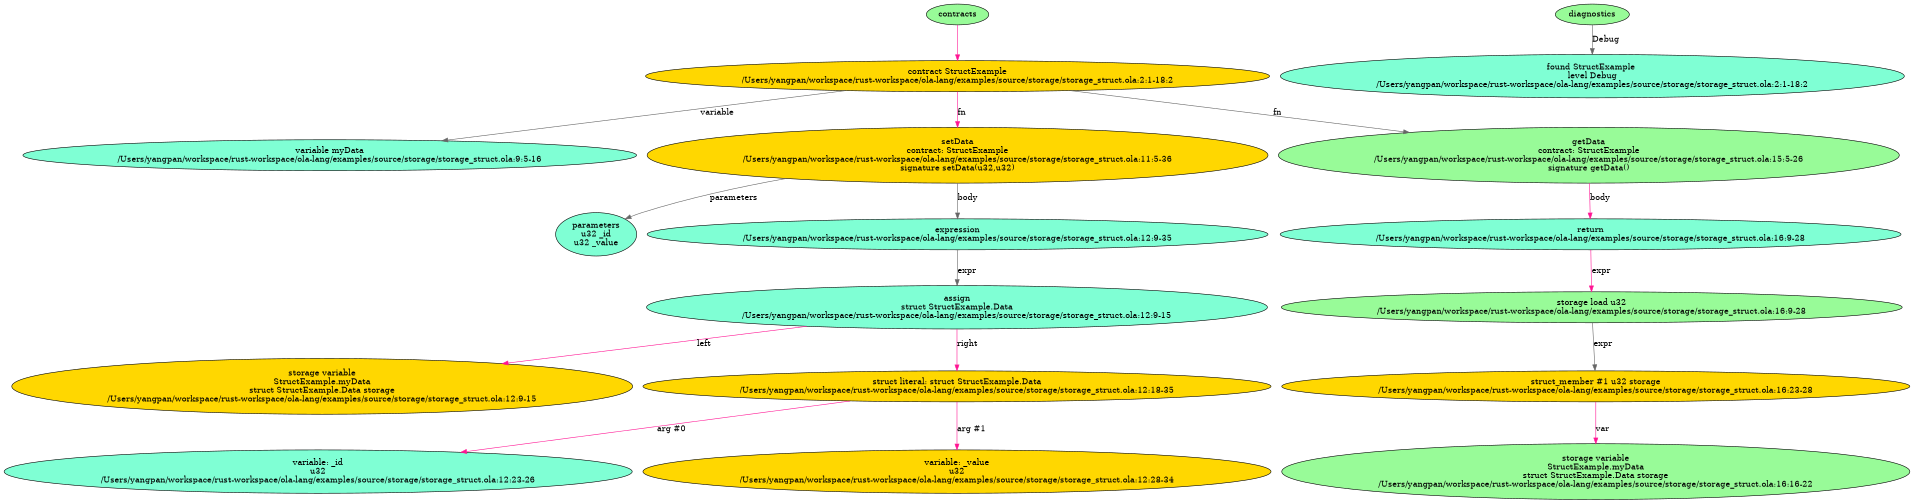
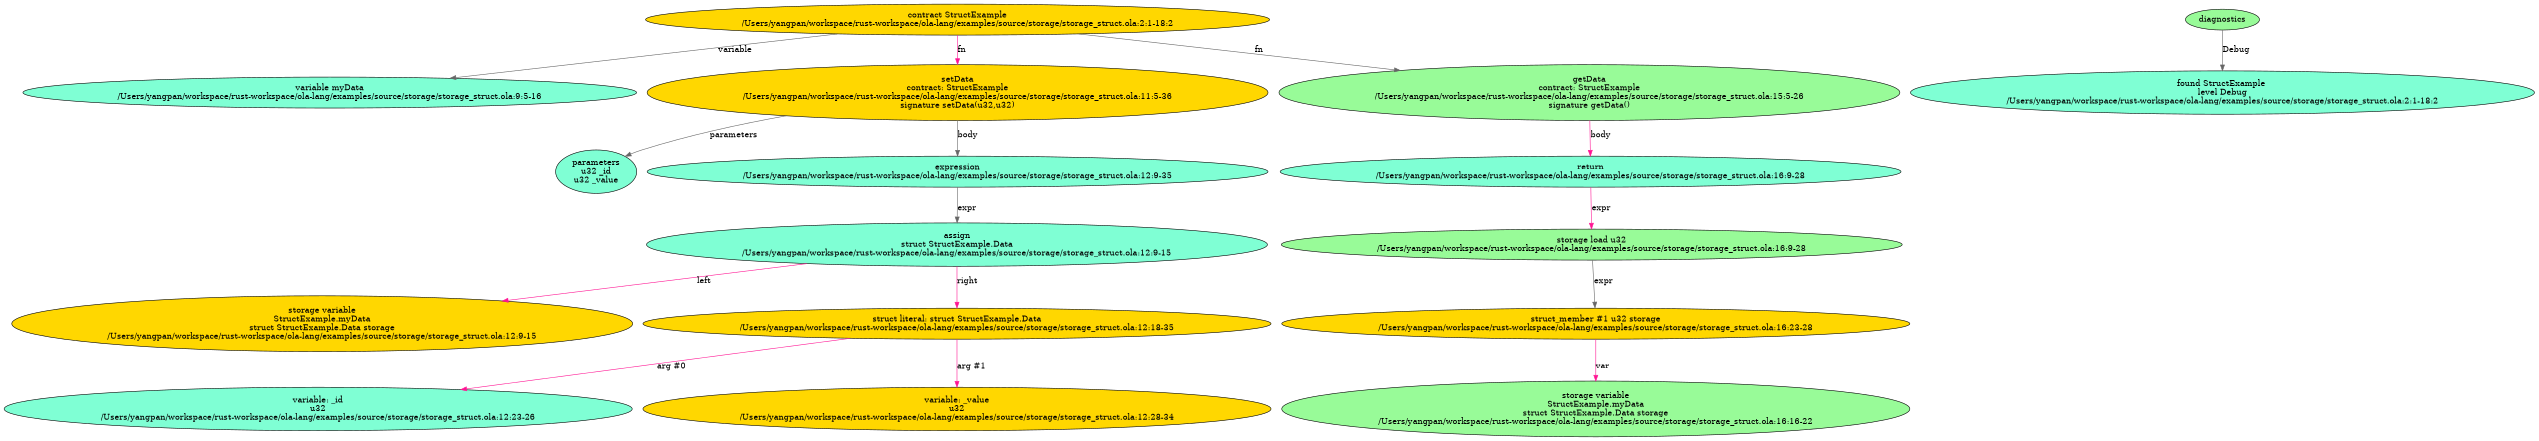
  strict digraph {
    node [fillcolor=aquamarine style=filled]
    edge [color=deeppink]
    n1 [fillcolor=gold label="contract StructExample\n/Users/yangpan/workspace/rust-workspace/ola-lang/examples/source/storage/storage_struct.ola:2:1-18:2"]
    n2 [label="variable myData\n/Users/yangpan/workspace/rust-workspace/ola-lang/examples/source/storage/storage_struct.ola:9:5-16"]
    n3 [fillcolor=gold label="setData\ncontract: StructExample\n/Users/yangpan/workspace/rust-workspace/ola-lang/examples/source/storage/storage_struct.ola:11:5-36\nsignature setData(u32,u32)"]
    n4 [fillcolor=palegreen label="getData\ncontract: StructExample\n/Users/yangpan/workspace/rust-workspace/ola-lang/examples/source/storage/storage_struct.ola:15:5-26\nsignature getData()"]
    n5 [label="parameters\nu32 _id\nu32 _value"]
    n6 [label="expression\n/Users/yangpan/workspace/rust-workspace/ola-lang/examples/source/storage/storage_struct.ola:12:9-35"]
    n7 [label="return\n/Users/yangpan/workspace/rust-workspace/ola-lang/examples/source/storage/storage_struct.ola:16:9-28"]
    n8 [label="assign\nstruct StructExample.Data\n/Users/yangpan/workspace/rust-workspace/ola-lang/examples/source/storage/storage_struct.ola:12:9-15"]
    n9 [fillcolor=gold label="storage variable\nStructExample.myData\nstruct StructExample.Data storage\n/Users/yangpan/workspace/rust-workspace/ola-lang/examples/source/storage/storage_struct.ola:12:9-15"]
    n10 [fillcolor=gold label="struct literal: struct StructExample.Data\n/Users/yangpan/workspace/rust-workspace/ola-lang/examples/source/storage/storage_struct.ola:12:18-35"]
    n11 [label="variable: _id\nu32\n/Users/yangpan/workspace/rust-workspace/ola-lang/examples/source/storage/storage_struct.ola:12:23-26"]
    n12 [fillcolor=gold label="variable: _value\nu32\n/Users/yangpan/workspace/rust-workspace/ola-lang/examples/source/storage/storage_struct.ola:12:28-34"]
    n13 [fillcolor=palegreen label="storage load u32\n/Users/yangpan/workspace/rust-workspace/ola-lang/examples/source/storage/storage_struct.ola:16:9-28"]
    n14 [fillcolor=gold label="struct_member #1 u32 storage\n/Users/yangpan/workspace/rust-workspace/ola-lang/examples/source/storage/storage_struct.ola:16:23-28"]
    n15 [fillcolor=palegreen label="storage variable\nStructExample.myData\nstruct StructExample.Data storage\n/Users/yangpan/workspace/rust-workspace/ola-lang/examples/source/storage/storage_struct.ola:16:16-22"]
    n16 [label="found StructExample \nlevel Debug\n/Users/yangpan/workspace/rust-workspace/ola-lang/examples/source/storage/storage_struct.ola:2:1-18:2"]
-   contracts [fillcolor=palegreen]
    diagnostics [fillcolor=palegreen]
    n1 -> n2 [color=gray40 label=variable]
    n1 -> n3 [label=fn]
    n1 -> n4 [color=gray40 label=fn]
    n3 -> n5 [color=gray40 label=parameters]
    n3 -> n6 [color=gray40 label=body]
    n4 -> n7 [label=body]
    n6 -> n8 [color=gray40 label=expr]
    n7 -> n13 [label=expr]
    n8 -> n9 [label=left]
    n8 -> n10 [label=right]
    n10 -> n11 [label="arg #0"]
    n10 -> n12 [label="arg #1"]
    n13 -> n14 [color=gray40 label=expr]
    n14 -> n15 [label=var]
-   contracts -> n1
    diagnostics -> n16 [color=gray40 label=Debug]
  }
